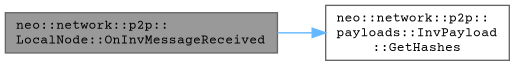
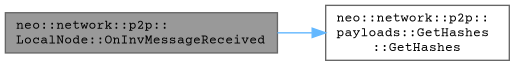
  digraph {
    rankdir=LR
    fontname="Courier Prime"
    node [fontname="Courier Prime" fontsize=10 shape=box style=filled]
    n1 [color=gray40 fillcolor=grey60 fontcolor=black height=0.2 label="neo::network::p2p::\lLocalNode::OnInvMessageReceived" width=0.4]
-   n2 [color=grey40 fillcolor=white height=0.2 label="neo::network::p2p::\lpayloads::InvPayload\l::GetHashes" width=0.4]
+   n2 [color=grey40 fillcolor=white height=0.2 label="neo::network::p2p::\lpayloads::GetHashes\l::GetHashes" width=0.4]
    n1 -> n2 [color=steelblue1 fontname="Courier Prime" fontsize=10 labelfontname=Helvetica labelfontsize=10 style=solid]
  }
